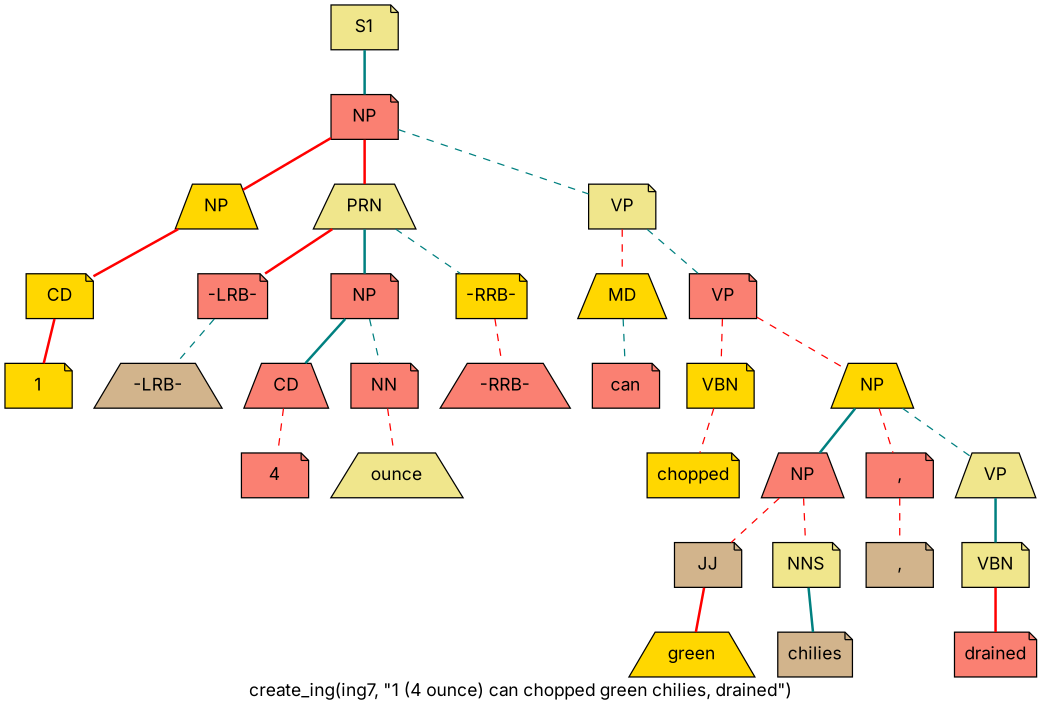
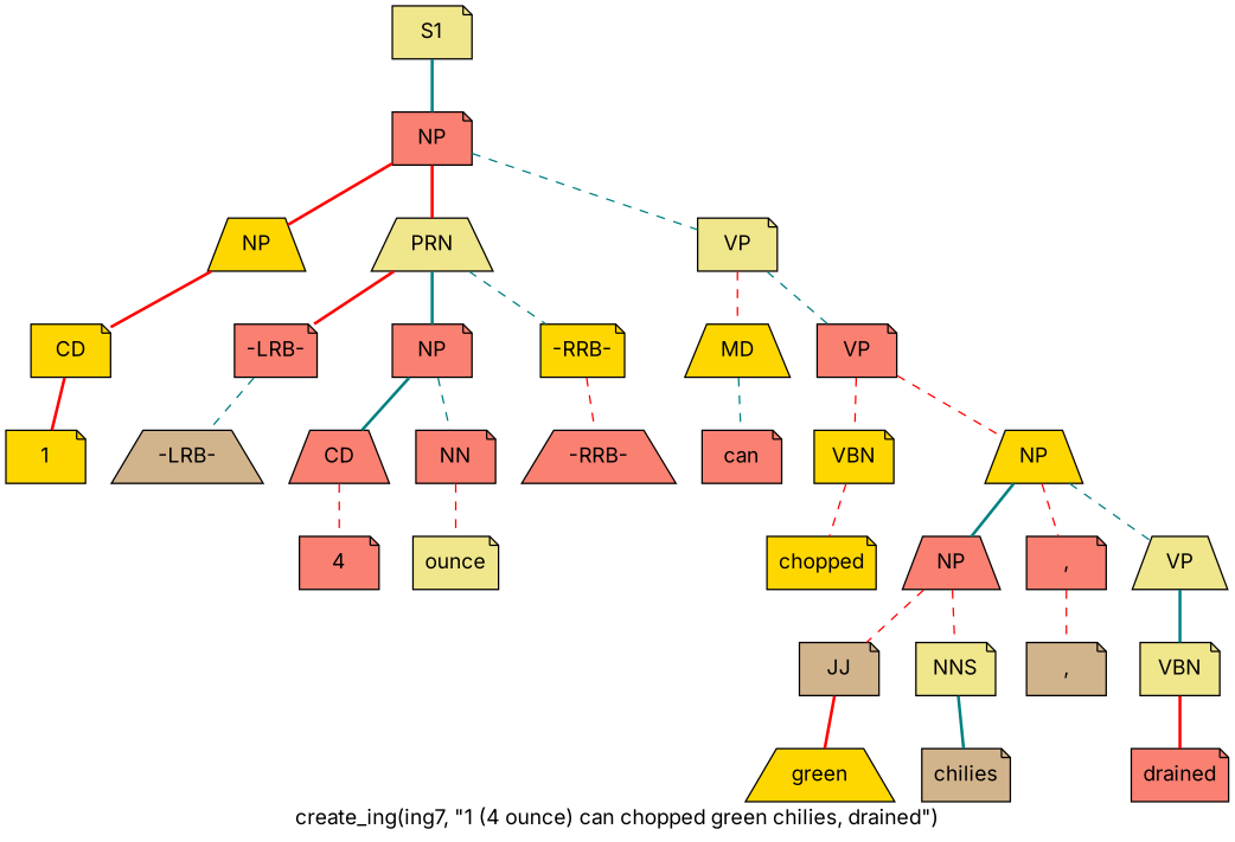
  graph {
    fontname=Inter
    label="create_ing(ing7, \"1 (4 ounce) can chopped green chilies, drained\")"
    node [fillcolor=salmon fontname=Inter shape=note style=filled]
    edge [color=red fontname=Inter style=dashed]
    n1 [fillcolor=khaki label=S1]
    n2 [label=NP]
    n3 [fillcolor=gold label=NP shape=trapezium]
    n4 [fillcolor=khaki label=PRN shape=trapezium]
    n5 [fillcolor=khaki label=VP]
    n6 [fillcolor=gold label=CD]
    n7 [label="-LRB-"]
    n8 [label=NP]
    n9 [fillcolor=gold label="-RRB-"]
    n10 [fillcolor=gold label=MD shape=trapezium]
    n11 [label=VP]
    n12 [fillcolor=gold label=1]
    n13 [fillcolor=tan label="-LRB-" shape=trapezium]
    n14 [label=CD shape=trapezium]
    n15 [label=NN]
    n16 [label="-RRB-" shape=trapezium]
    n17 [label=4]
-   n18 [fillcolor=khaki label=ounce shape=trapezium]
+   n18 [fillcolor=khaki label=ounce]
    n19 [label=can]
    n20 [fillcolor=gold label=VBN]
    n21 [fillcolor=gold label=NP shape=trapezium]
    n22 [fillcolor=gold label=chopped]
    n23 [label=NP shape=trapezium]
    n24 [label=","]
    n25 [fillcolor=khaki label=VP shape=trapezium]
    n26 [fillcolor=tan label=JJ]
    n27 [fillcolor=khaki label=NNS]
    n28 [fillcolor=tan label=","]
    n29 [fillcolor=khaki label=VBN]
    n30 [fillcolor=gold label=green shape=trapezium]
    n31 [fillcolor=tan label=chilies]
    n32 [label=drained]
    n1 -- n2 [color=teal style=bold]
    n2 -- n3 [style=bold]
    n2 -- n4 [style=bold]
    n2 -- n5 [color=teal]
    n3 -- n6 [style=bold]
    n4 -- n7 [style=bold]
    n4 -- n8 [color=teal style=bold]
    n4 -- n9 [color=teal]
    n5 -- n10
    n5 -- n11 [color=teal]
    n6 -- n12 [style=bold]
    n7 -- n13 [color=teal]
    n8 -- n14 [color=teal style=bold]
    n8 -- n15 [color=teal]
    n9 -- n16
    n10 -- n19 [color=teal]
    n11 -- n20
    n11 -- n21
    n14 -- n17
    n15 -- n18
    n20 -- n22
    n21 -- n23 [color=teal style=bold]
    n21 -- n24
    n21 -- n25 [color=teal]
    n23 -- n26
    n23 -- n27
    n24 -- n28
    n25 -- n29 [color=teal style=bold]
    n26 -- n30 [style=bold]
    n27 -- n31 [color=teal style=bold]
    n29 -- n32 [style=bold]
  }
